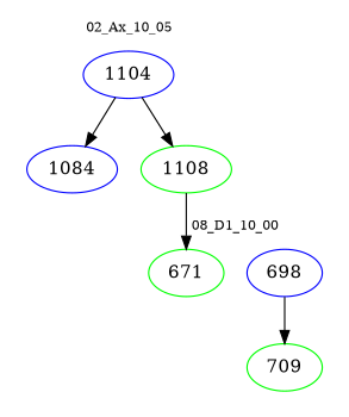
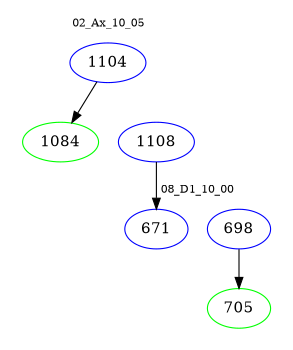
  digraph {
    node [color=green]
    edge [color=black]
    n1 [color=blue label=1104]
-   n2 [color=blue label=1084]
-   n3 [label=1108]
+   n2 [label=1084]
+   n3 [color=blue label=1108]
    n4 [color=blue label=698]
-   n5 [label=671]
-   n6 [label=709]
+   n5 [color=blue label=671]
+   n6 [label=705]
    subgraph cluster_1 {
      color=white
      fontsize=10
      label="02_Ax_10_05"
      n1
      n2
      n3
    }
    subgraph cluster_2 {
      color=white
      fontsize=10
      label="08_D1_10_00"
      n4
      n5
      n6
    }
    n1 -> n2
-   n1 -> n3
    n3 -> n5
    n4 -> n6
  }
